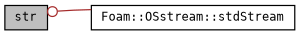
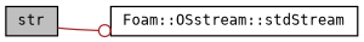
  digraph {
    rankdir=LR
    fontname="DejaVu Sans Mono"
    node [color=black fontname="DejaVu Sans Mono" fontsize=10 shape=record]
    n1 [fillcolor=grey75 fontcolor=black height=0.2 label=str style=filled width=0.4]
    n2 [height=0.2 label="Foam::OSstream::stdStream" width=0.4]
-   n2 -> n1 [color=brown fontname="DejaVu Sans Mono" fontsize=10 labelfontname=Helvetica labelfontsize=10 style=solid arrowhead=odot]
+   n1 -> n2 [color=brown fontname="DejaVu Sans Mono" fontsize=10 labelfontname=Helvetica labelfontsize=10 style=solid arrowhead=odot]
  }
